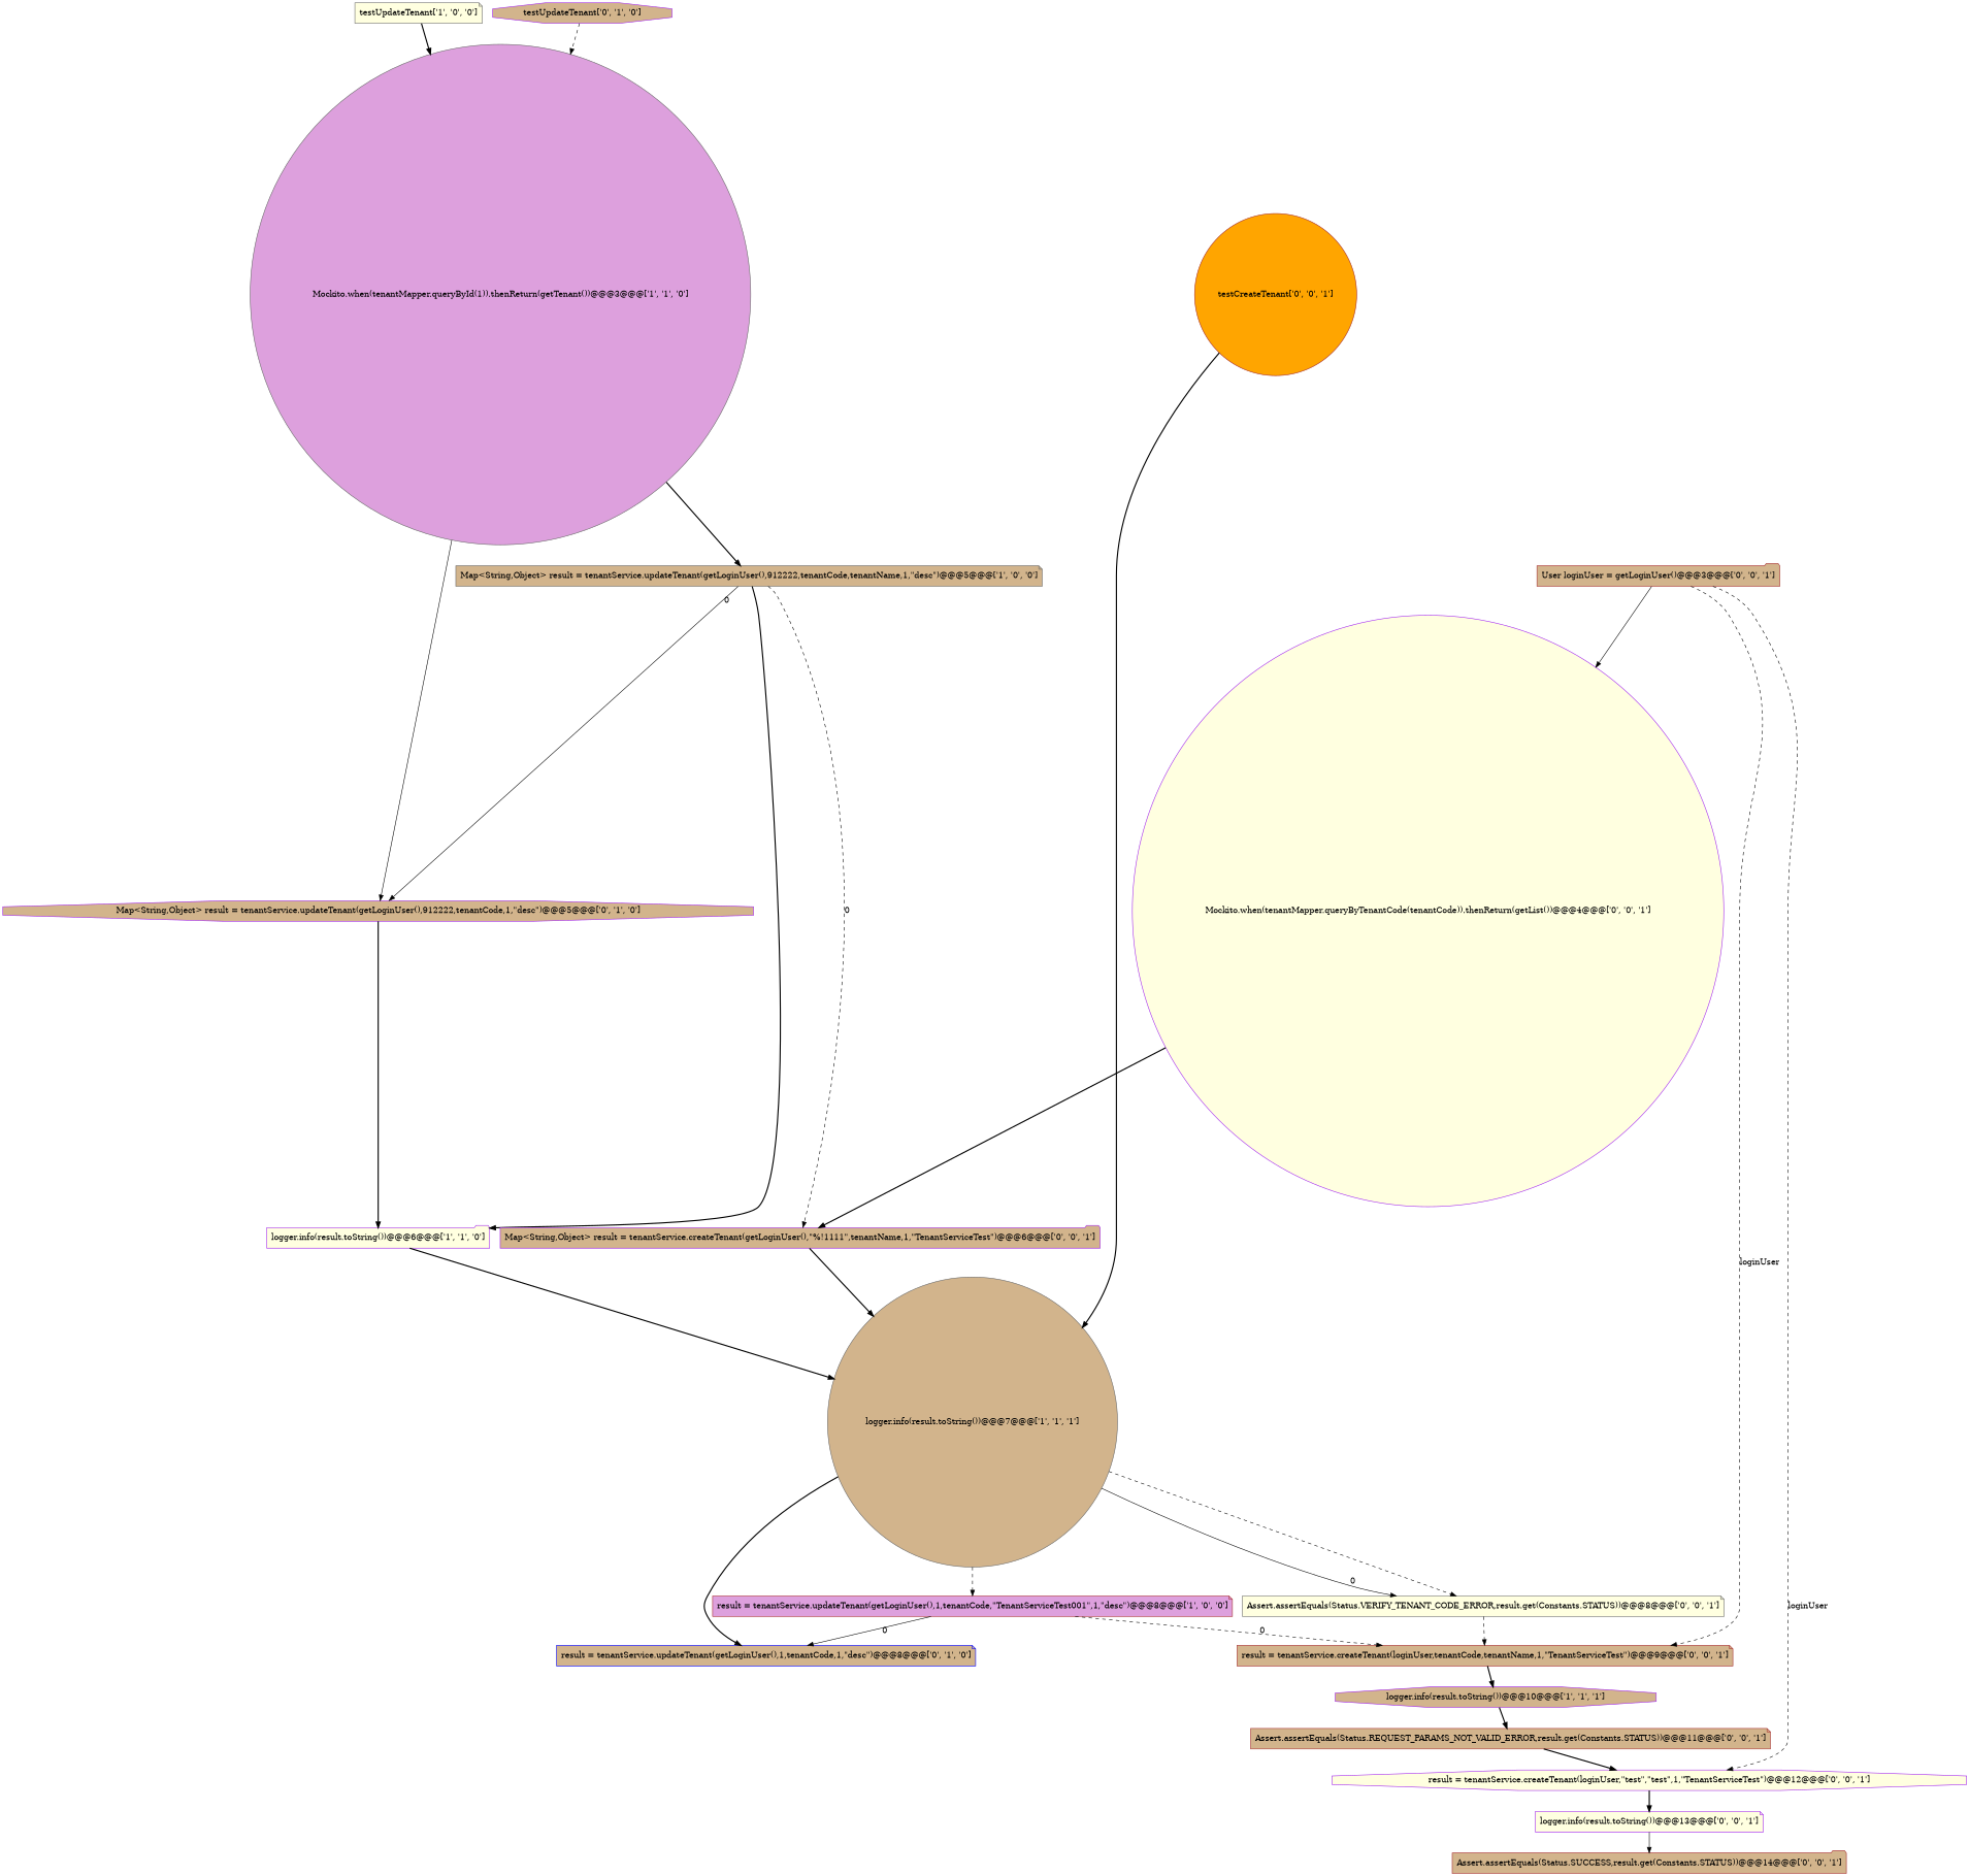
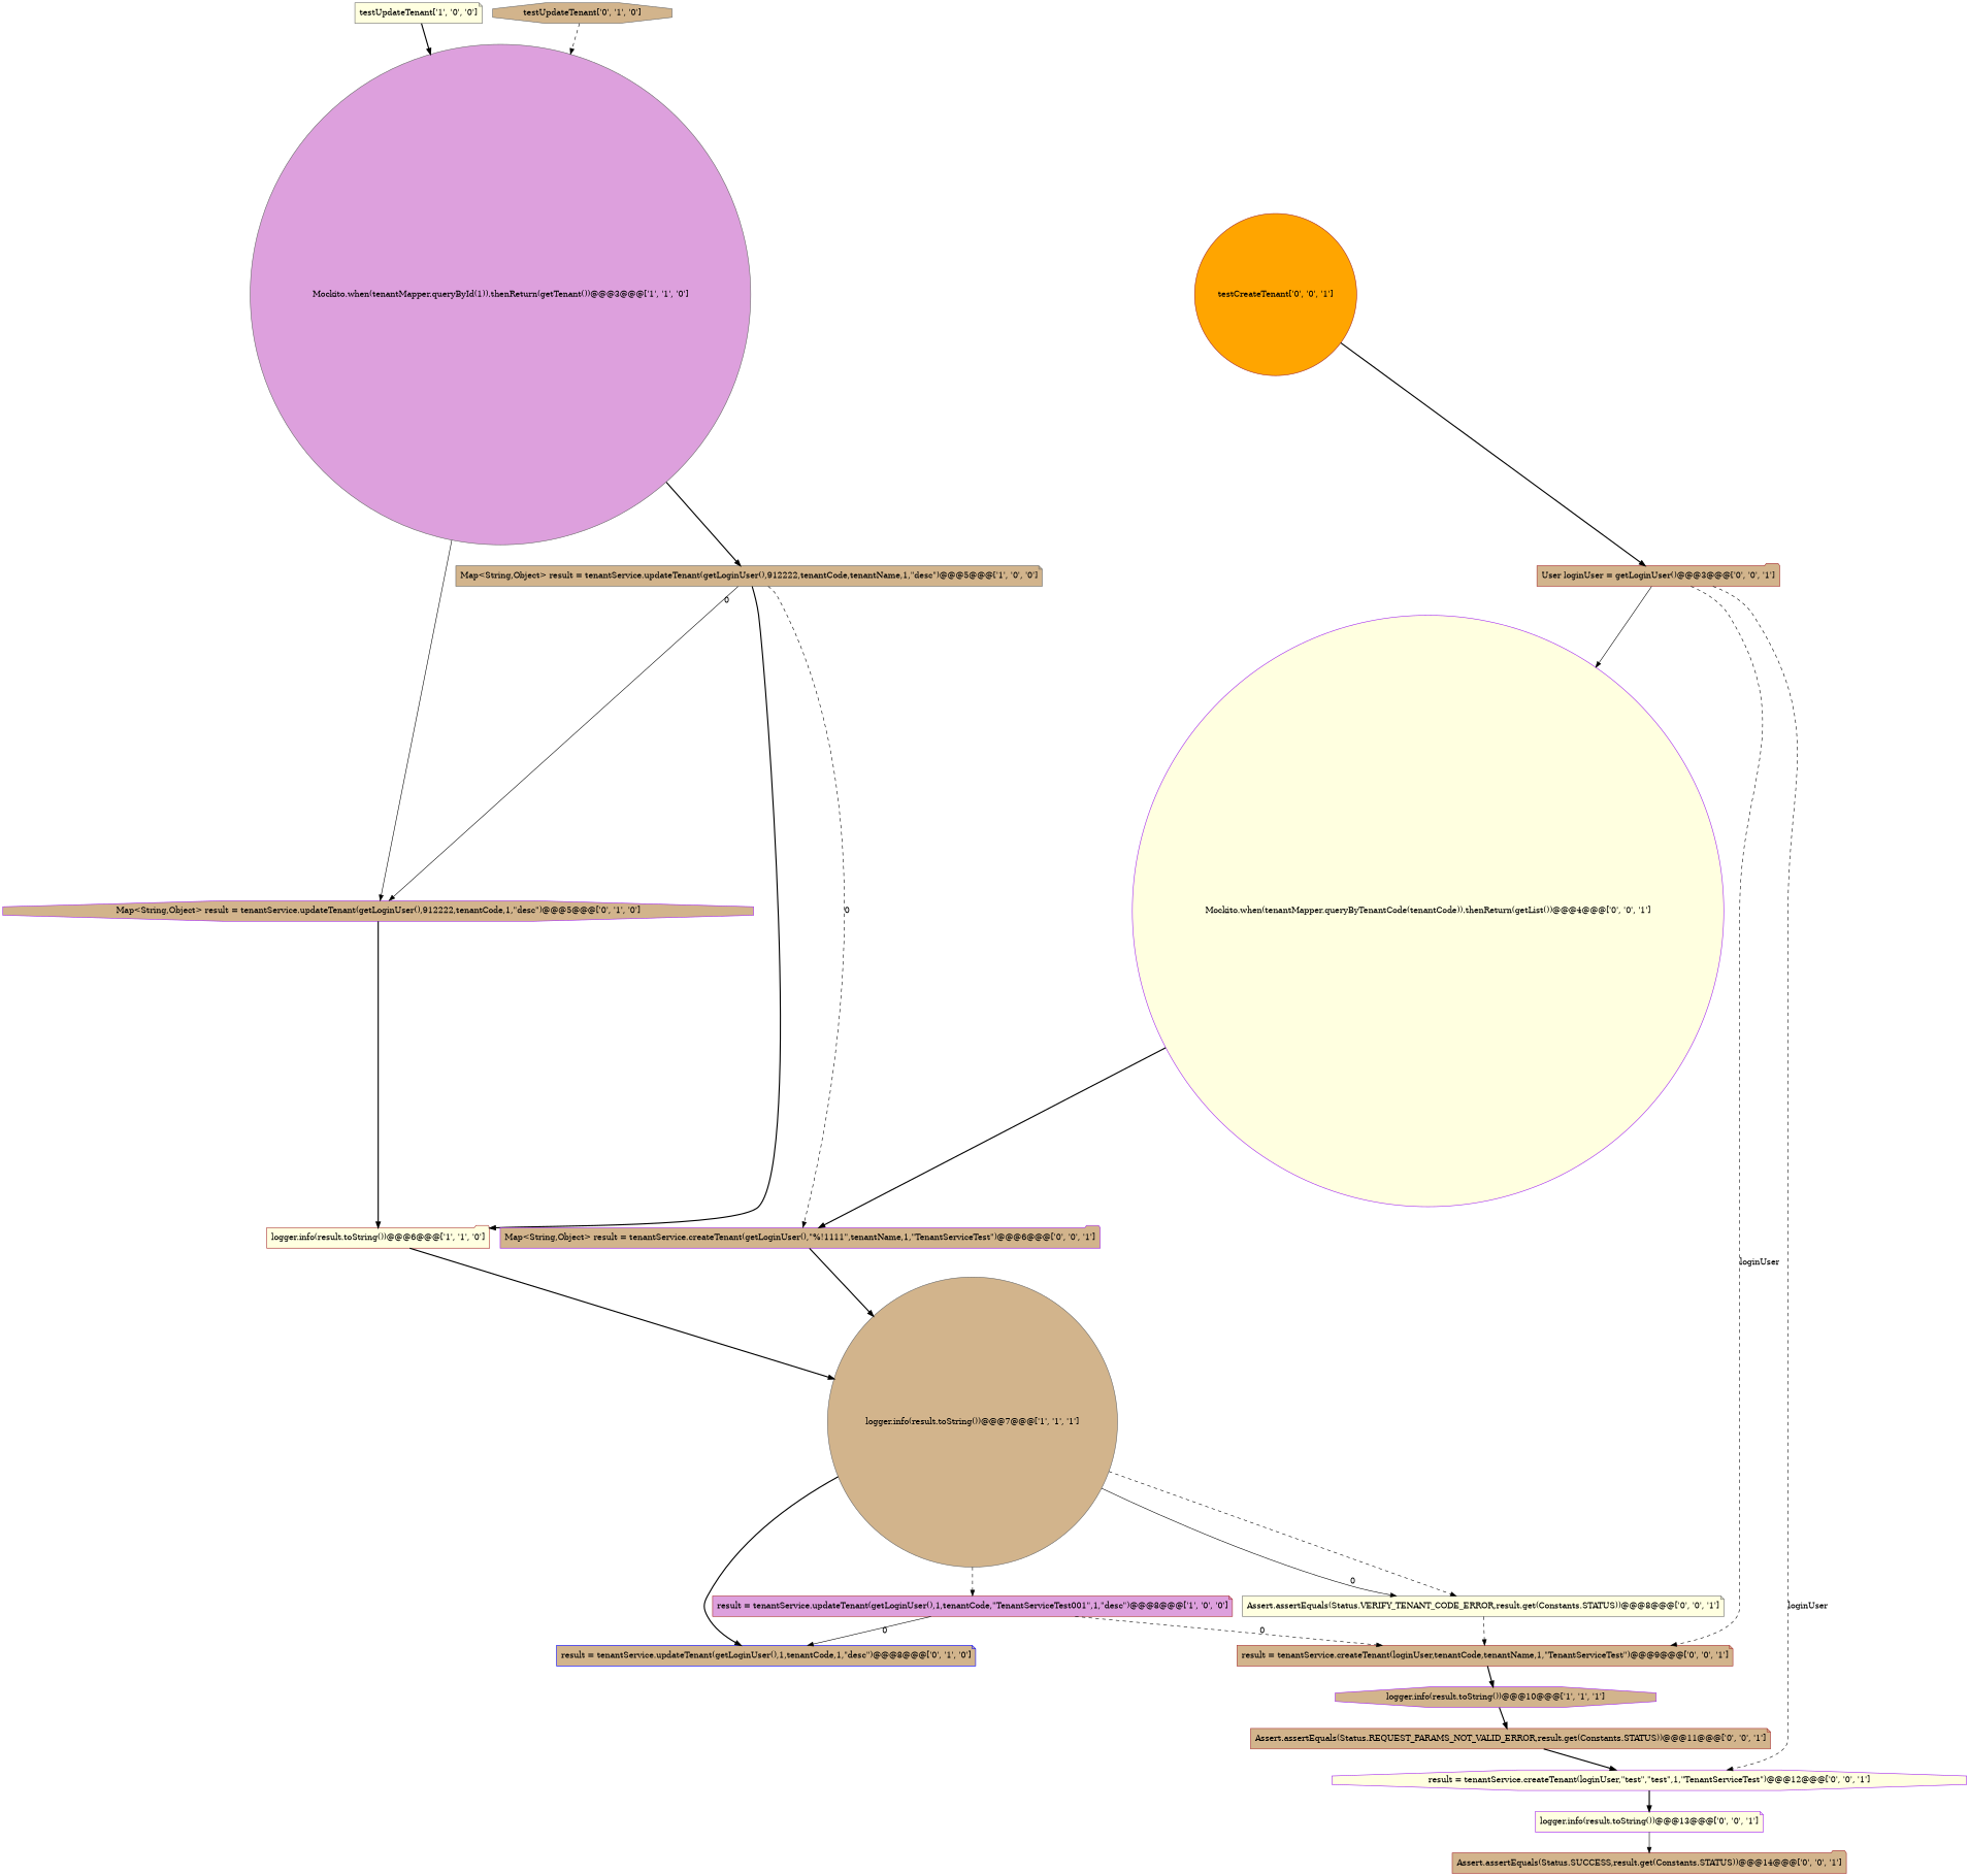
  digraph {
    node [color=purple fillcolor=tan shape=note style=filled]
    edge [style=bold]
    n1 [color=gray40 fillcolor=lightyellow label="Assert.assertEquals(Status.VERIFY_TENANT_CODE_ERROR,result.get(Constants.STATUS))@@@8@@@['0', '0', '1']"]
    n2 [color=brown label="result = tenantService.createTenant(loginUser,tenantCode,tenantName,1,\"TenantServiceTest\")@@@9@@@['0', '0', '1']"]
    n3 [label="logger.info(result.toString())@@@10@@@['1', '1', '1']" shape=octagon]
    n4 [color=gray40 label="Map<String,Object> result = tenantService.updateTenant(getLoginUser(),912222,tenantCode,tenantName,1,\"desc\")@@@5@@@['1', '0', '0']"]
-   n5 [fillcolor=lightyellow label="logger.info(result.toString())@@@6@@@['1', '1', '0']" shape=folder]
+   n5 [color=brown fillcolor=lightyellow label="logger.info(result.toString())@@@6@@@['1', '1', '0']" shape=folder]
    n6 [label="Map<String,Object> result = tenantService.updateTenant(getLoginUser(),912222,tenantCode,1,\"desc\")@@@5@@@['0', '1', '0']" shape=octagon]
    n7 [label="Map<String,Object> result = tenantService.createTenant(getLoginUser(),\"%!1111\",tenantName,1,\"TenantServiceTest\")@@@6@@@['0', '0', '1']" shape=folder]
    n8 [color=gray40 label="logger.info(result.toString())@@@7@@@['1', '1', '1']" shape=circle]
    n9 [color=blue label="result = tenantService.updateTenant(getLoginUser(),1,tenantCode,1,\"desc\")@@@8@@@['0', '1', '0']"]
    n10 [color=gray40 fillcolor=lightyellow label="testUpdateTenant['1', '0', '0']"]
    n11 [color=gray40 fillcolor=plum label="Mockito.when(tenantMapper.queryById(1)).thenReturn(getTenant())@@@3@@@['1', '1', '0']" shape=circle]
    n12 [color=brown fillcolor=plum label="result = tenantService.updateTenant(getLoginUser(),1,tenantCode,\"TenantServiceTest001\",1,\"desc\")@@@8@@@['1', '0', '0']"]
    n13 [fillcolor=lightyellow label="Mockito.when(tenantMapper.queryByTenantCode(tenantCode)).thenReturn(getList())@@@4@@@['0', '0', '1']" shape=circle]
    n14 [color=brown label="Assert.assertEquals(Status.REQUEST_PARAMS_NOT_VALID_ERROR,result.get(Constants.STATUS))@@@11@@@['0', '0', '1']"]
    n15 [color=brown fillcolor=orange label="testCreateTenant['0', '0', '1']" shape=circle]
    n16 [color=brown label="User loginUser = getLoginUser()@@@3@@@['0', '0', '1']" shape=folder]
    n17 [fillcolor=lightyellow label="result = tenantService.createTenant(loginUser,\"test\",\"test\",1,\"TenantServiceTest\")@@@12@@@['0', '0', '1']" shape=octagon]
-   n18 [label="testUpdateTenant['0', '1', '0']" shape=octagon]
+   n18 [color=gray40 label="testUpdateTenant['0', '1', '0']" shape=octagon]
    n19 [fillcolor=lightyellow label="logger.info(result.toString())@@@13@@@['0', '0', '1']"]
    n20 [color=brown label="Assert.assertEquals(Status.SUCCESS,result.get(Constants.STATUS))@@@14@@@['0', '0', '1']" shape=folder]
    n1 -> n2 [style=dashed]
    n2 -> n3
    n3 -> n14
    n4 -> n5
    n4 -> n6 [label=0 style=solid]
    n4 -> n7 [label=0 style=dashed]
    n5 -> n8
    n6 -> n5
    n7 -> n8
    n8 -> n1 [label=0 style=solid]
    n8 -> n1 [style=dashed]
    n8 -> n9
    n8 -> n12 [style=dashed]
    n10 -> n11
    n11 -> n4
    n11 -> n6 [style=solid]
    n12 -> n2 [label=0 style=dashed]
    n12 -> n9 [label=0 style=solid]
    n13 -> n7
    n14 -> n17
-   n15 -> n8
+   n15 -> n16
    n16 -> n2 [label=loginUser style=dashed]
    n16 -> n13 [style=solid]
    n16 -> n17 [label=loginUser style=dashed]
    n17 -> n19
    n18 -> n11 [style=dashed]
    n19 -> n20 [style=solid]
  }
